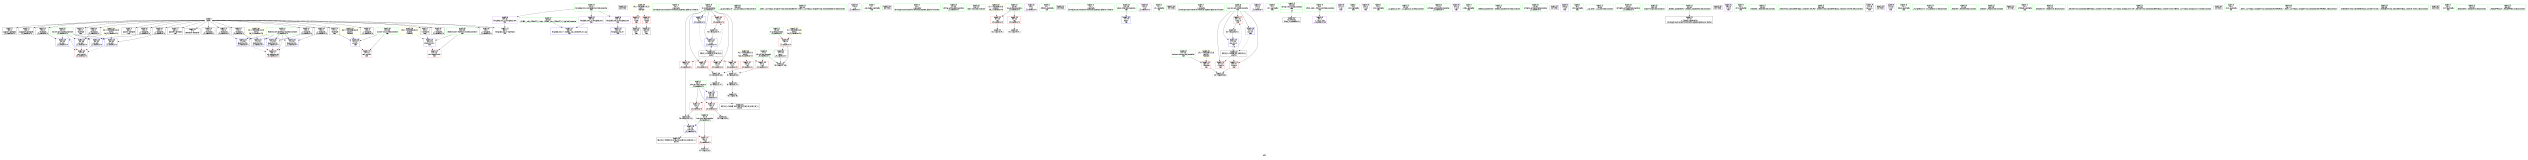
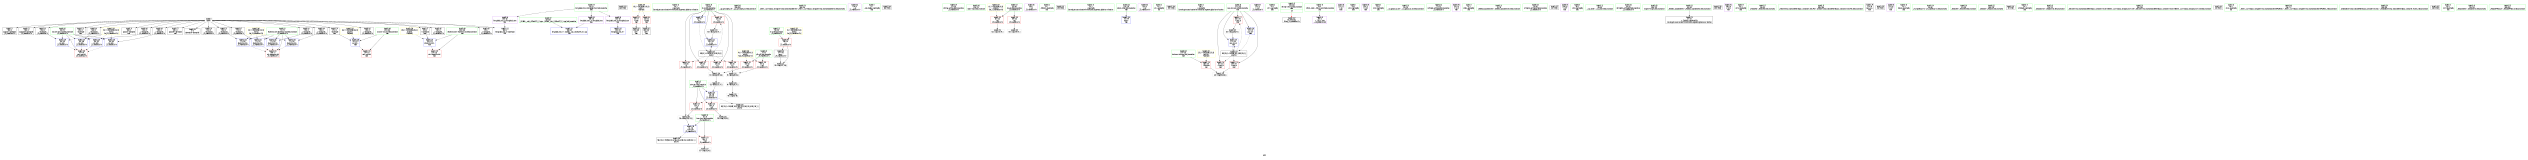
  digraph {
    fontname="Roboto Condensed"
    label=SVFG
    node [color=green fontname="Roboto Condensed" shape=record]
    edge [fontname="Roboto Condensed" style=solid]
    n1 [color=grey label="{NodeID: 0\nNullPtr}"]
    n2 [color=black label="{NodeID: 58\n2\<--3\ndummyVal\<--dummyVal\n}"]
    n3 [color=black label="{NodeID: 59\n122\<--3\n\<--dummyVal\n_Z5_mainB5cxx11v\n}"]
    n4 [color=black label="{NodeID: 60\n123\<--3\n\<--dummyVal\n_Z5_mainB5cxx11v\n}"]
    n5 [color=black label="{NodeID: 61\n125\<--3\n\<--dummyVal\n_Z5_mainB5cxx11v\n}"]
    n6 [color=black label="{NodeID: 62\n149\<--3\n\<--dummyVal\n_Z5_mainB5cxx11v\n}"]
    n7 [color=black label="{NodeID: 63\n150\<--3\n\<--dummyVal\n_Z5_mainB5cxx11v\n}"]
    n8 [color=black label="{NodeID: 64\n152\<--3\n\<--dummyVal\n_Z5_mainB5cxx11v\n}"]
    n9 [color=black label="{NodeID: 65\n167\<--3\n\<--dummyVal\n_Z5_mainB5cxx11v\n}"]
    n10 [color=black label="{NodeID: 66\n168\<--3\n\<--dummyVal\n_Z5_mainB5cxx11v\n}"]
    n11 [color=black label="{NodeID: 67\n170\<--3\n\<--dummyVal\n_Z5_mainB5cxx11v\n}"]
    n12 [color=black label="{NodeID: 68\n179\<--3\n\<--dummyVal\n_Z5_mainB5cxx11v\n}"]
    n13 [color=black label="{NodeID: 69\n180\<--3\n\<--dummyVal\n_Z5_mainB5cxx11v\n}"]
    n14 [color=black label="{NodeID: 70\n182\<--3\n\<--dummyVal\n_Z5_mainB5cxx11v\n}"]
    n15 [color=black label="{NodeID: 71\n189\<--3\nlpad.val\<--dummyVal\n_Z5_mainB5cxx11v\n}"]
    n16 [color=black label="{NodeID: 72\n190\<--3\nlpad.val23\<--dummyVal\n_Z5_mainB5cxx11v\n}"]
    n17 [color=black label="{NodeID: 73\n270\<--3\n\<--dummyVal\nmain\n}"]
    n18 [color=black label="{NodeID: 74\n271\<--3\n\<--dummyVal\nmain\n}"]
    n19 [color=black label="{NodeID: 75\n273\<--3\n\<--dummyVal\nmain\n}"]
    n20 [color=black label="{NodeID: 76\n280\<--3\nlpad.val\<--dummyVal\nmain\n}"]
    n21 [color=black label="{NodeID: 77\n281\<--3\nlpad.val9\<--dummyVal\nmain\n}"]
    n22 [color=blue label="{NodeID: 122\n309\<--3\nllvm.global_ctors_2\<--dummyVal\nGlob }" style=dotted]
    n23 [color=blue label="{NodeID: 125\n69\<--123\nexn.slot\<--\n_Z5_mainB5cxx11v\n}"]
    n24 [color=blue label="{NodeID: 126\n71\<--125\nehselector.slot\<--\n_Z5_mainB5cxx11v\n}"]
    n25 [color=blue label="{NodeID: 129\n69\<--150\nexn.slot\<--\n_Z5_mainB5cxx11v\n}"]
    n26 [color=blue label="{NodeID: 130\n71\<--152\nehselector.slot\<--\n_Z5_mainB5cxx11v\n}"]
    n27 [color=blue label="{NodeID: 131\n69\<--168\nexn.slot\<--\n_Z5_mainB5cxx11v\n}"]
    n28 [color=blue label="{NodeID: 132\n71\<--170\nehselector.slot\<--\n_Z5_mainB5cxx11v\n}"]
    n29 [color=blue label="{NodeID: 133\n69\<--180\nexn.slot\<--\n_Z5_mainB5cxx11v\n}"]
    n30 [color=blue label="{NodeID: 134\n71\<--182\nehselector.slot\<--\n_Z5_mainB5cxx11v\n}"]
    n31 [color=blue label="{NodeID: 138\n221\<--271\nexn.slot\<--\nmain\n}"]
    n32 [color=blue label="{NodeID: 139\n223\<--273\nehselector.slot\<--\nmain\n}"]
    n33 [color=red label="{NodeID: 109\n187\<--69\nexn\<--exn.slot\n_Z5_mainB5cxx11v\n}"]
    n34 [color=red label="{NodeID: 110\n188\<--71\nsel\<--ehselector.slot\n_Z5_mainB5cxx11v\n}"]
    n35 [color=red label="{NodeID: 118\n278\<--221\nexn\<--exn.slot\nmain\n}"]
    n36 [color=red label="{NodeID: 119\n279\<--223\nsel\<--ehselector.slot\nmain\n}"]
    n37 [color=black label="{NodeID: 263\n244 = PHI()\n}"]
    n38 [color=red label="{NodeID: 97\n226\<--17\n\<--stdin\nmain\n}"]
    n39 [color=black label="{NodeID: 81\n229\<--226\ncall\<--\nmain\n}"]
    n40 [label="{NodeID: 14\n29\<--1\n\<--dummyObj\nCan only get source location for instruction, argument, global var or function.}"]
    n41 [color=red label="{NodeID: 111\n135\<--73\n\<--win\n_Z5_mainB5cxx11v\n}"]
    n42 [color=grey label="{NodeID: 209\n136 = Binary(134, 135, )\n}"]
    n43 [color=blue label="{NodeID: 128\n75\<--136\nlose\<--sub\n_Z5_mainB5cxx11v\n}"]
    n44 [color=red label="{NodeID: 113\n156\<--75\n\<--lose\n_Z5_mainB5cxx11v\n}"]
    n45 [color=black label="{NodeID: 226\nMR_16V_2 = PHI(MR_16V_4, MR_16V_4, MR_16V_4, MR_16V_1, )\npts\{76 \}\n}"]
    n46 [label="{NodeID: 28\n65\<--66\nD\<--D_field_insensitive\n_Z5_mainB5cxx11v\n}"]
    n47 [color=red label="{NodeID: 104\n94\<--65\n\<--D\n_Z5_mainB5cxx11v\n}"]
    n48 [color=red label="{NodeID: 105\n102\<--65\n\<--D\n_Z5_mainB5cxx11v\n}"]
    n49 [color=red label="{NodeID: 106\n106\<--65\n\<--D\n_Z5_mainB5cxx11v\n}"]
    n50 [color=red label="{NodeID: 107\n129\<--65\n\<--D\n_Z5_mainB5cxx11v\n}"]
    n51 [color=red label="{NodeID: 108\n134\<--65\n\<--D\n_Z5_mainB5cxx11v\n}"]
    n52 [color=blue label="{NodeID: 123\n65\<--91\nD\<--\n_Z5_mainB5cxx11v\n}"]
    n53 [color=blue label="{NodeID: 124\n65\<--103\nD\<--inc\n_Z5_mainB5cxx11v\n}"]
    n54 [color=grey label="{NodeID: 212\n95 = Binary(93, 94, )\n}"]
    n55 [color=grey label="{NodeID: 210\n103 = Binary(102, 91, )\n}"]
    n56 [color=grey label="{NodeID: 208\n131 = Binary(129, 130, )\n}"]
    n57 [color=black label="{NodeID: 228\nMR_8V_3 = PHI(MR_8V_4, MR_8V_2, )\npts\{66 \}\n}"]
    n58 [color=grey label="{NodeID: 213\n96 = Binary(95, 97, )\n}"]
    n59 [color=black label="{NodeID: 80\n107\<--106\nconv\<--\n_Z5_mainB5cxx11v\n}"]
    n60 [color=grey label="{NodeID: 215\n109 = cmp(107, 108, )\n}"]
    n61 [color=grey label="{NodeID: 211\n132 = Binary(131, 97, )\n}"]
    n62 [color=blue label="{NodeID: 127\n73\<--132\nwin\<--div\n_Z5_mainB5cxx11v\n}"]
    n63 [color=red label="{NodeID: 112\n138\<--73\n\<--win\n_Z5_mainB5cxx11v\n}"]
    n64 [color=black label="{NodeID: 225\nMR_14V_2 = PHI(MR_14V_4, MR_14V_4, MR_14V_4, MR_14V_1, )\npts\{74 \}\n}"]
    n65 [label="{NodeID: 42\n204\<--205\n__gxx_personality_v0\<--__gxx_personality_v0_field_insensitive\n}"]
    n66 [label="{NodeID: 56\n263\<--264\n_ZNSt7__cxx1112basic_stringIcSt11char_traitsIcESaIcEED1Ev\<--_ZNSt7__cxx1112basic_stringIcSt11char_traitsIcESaIcEED1Ev_field_insensitive\n}"]
    n67 [color=yellow label="{NodeID: 236\n4V_1 = ENCHI(MR_4V_0)\npts\{62 \}\nFun[_Z5_mainB5cxx11v]}" style=double]
    n68 [color=red label="{NodeID: 100\n93\<--61\n\<--pD\n_Z5_mainB5cxx11v\n}"]
    n69 [color=red label="{NodeID: 101\n130\<--61\n\<--pD\n_Z5_mainB5cxx11v\n}"]
    n70 [color=purple label="{NodeID: 84\n114\<--9\n\<--.str\n_Z5_mainB5cxx11v\n}"]
    n71 [label="{NodeID: 1\n7\<--1\n__dso_handle\<--dummyObj\nGlob }"]
    n72 [color=black label="{NodeID: 264\n248 = PHI()\n}"]
    n73 [color=red label="{NodeID: 98\n232\<--22\n\<--stdout\nmain\n}"]
    n74 [color=black label="{NodeID: 82\n235\<--232\ncall1\<--\nmain\n}"]
-   n75 [label="{NodeID: 15\n91\<--1\n\<--dummyObj\nCan only get source location for instruction, argument, global var or function.}"]
    n76 [color=grey label="{NodeID: 218\n139 = cmp(138, 99, )\n}"]
    n77 [label="{NodeID: 29\n67\<--68\nref.tmp\<--ref.tmp_field_insensitive\n_Z5_mainB5cxx11v\n}"]
    n78 [color=grey label="{NodeID: 217\n157 = cmp(156, 99, )\n}"]
    n79 [label="{NodeID: 43\n210\<--211\nmain\<--main_field_insensitive\n}"]
    n80 [label="{NodeID: 57\n30\<--303\n_GLOBAL__sub_I_ACRushTC_0_1.cpp\<--_GLOBAL__sub_I_ACRushTC_0_1.cpp_field_insensitive\n}"]
    n81 [color=blue label="{NodeID: 121\n308\<--30\nllvm.global_ctors_1\<--_GLOBAL__sub_I_ACRushTC_0_1.cpp\nGlob }"]
    n82 [color=yellow label="{NodeID: 237\n6V_1 = ENCHI(MR_6V_0)\npts\{64 \}\nFun[_Z5_mainB5cxx11v]}" style=double]
    n83 [color=red label="{NodeID: 102\n141\<--63\n\<--pG\n_Z5_mainB5cxx11v\n}"]
    n84 [color=grey label="{NodeID: 214\n142 = cmp(141, 99, )\n}"]
    n85 [color=red label="{NodeID: 103\n159\<--63\n\<--pG\n_Z5_mainB5cxx11v\n}"]
    n86 [color=grey label="{NodeID: 220\n160 = cmp(159, 97, )\n}"]
    n87 [color=purple label="{NodeID: 85\n145\<--9\n\<--.str\n_Z8_mainB5cxx11v\n}"]
    n88 [label="{NodeID: 2\n8\<--1\n_ZSt3cin\<--dummyObj\nGlob }"]
    n89 [color=black label="{NodeID: 265\n252 = PHI()\n}"]
    n90 [color=red label="{NodeID: 99\n108\<--59\n\<--n\n_Z5_mainB5cxx11v\n}"]
    n91 [label="{NodeID: 16\n97\<--1\n\<--dummyObj\nCan only get source location for instruction, argument, global var or function.}"]
    n92 [label="{NodeID: 30\n69\<--70\nexn.slot\<--exn.slot_field_insensitive\n_Z5_mainB5cxx11v\n}"]
    n93 [label="{NodeID: 44\n213\<--214\nretval\<--retval_field_insensitive\nmain\n}"]
    n94 [color=blue label="{NodeID: 135\n213\<--99\nretval\<--\nmain\n}"]
    n95 [color=purple label="{NodeID: 86\n163\<--9\n\<--.str\n_Z5_mainB5cxx11v\n}"]
    n96 [label="{NodeID: 3\n9\<--1\n.str\<--dummyObj\nGlob }"]
    n97 [color=black label="{NodeID: 266\n257 = PHI()\n}"]
    n98 [color=grey label="{NodeID: 219\n98 = cmp(96, 99, )\n}"]
    n99 [label="{NodeID: 17\n99\<--1\n\<--dummyObj\nCan only get source location for instruction, argument, global var or function.}"]
    n100 [color=red label="{NodeID: 114\n240\<--215\n\<--testcase\nmain\n}"]
    n101 [color=grey label="{NodeID: 216\n241 = cmp(239, 240, )\n}"]
    n102 [label="{NodeID: 31\n71\<--72\nehselector.slot\<--ehselector.slot_field_insensitive\n_Z5_mainB5cxx11v\n}"]
    n103 [label="{NodeID: 45\n215\<--216\ntestcase\<--testcase_field_insensitive\nmain\n}"]
    n104 [color=yellow label="{NodeID: 239\n10V_1 = ENCHI(MR_10V_0)\npts\{70 \}\nFun[_Z5_mainB5cxx11v]}" style=double]
    n105 [color=purple label="{NodeID: 87\n175\<--11\n\<--.str.1\n_Z5_mainB5cxx11v\n}"]
    n106 [label="{NodeID: 4\n11\<--1\n.str.1\<--dummyObj\nGlob }"]
    n107 [color=black label="{NodeID: 267\n58 = PHI(219, )\n0th arg _Z5_mainB5cxx11v }"]
    n108 [label="{NodeID: 18\n4\<--6\n_ZStL8__ioinit\<--_ZStL8__ioinit_field_insensitive\nGlob }"]
    n109 [color=purple label="{NodeID: 83\n39\<--4\n\<--_ZStL8__ioinit\n__cxx_global_var_init\n}"]
    n110 [color=red label="{NodeID: 115\n239\<--217\n\<--case_id\nmain\n}"]
    n111 [label="{NodeID: 32\n73\<--74\nwin\<--win_field_insensitive\n_Z5_mainB5cxx11v\n}"]
    n112 [label="{NodeID: 46\n217\<--218\ncase_id\<--case_id_field_insensitive\nmain\n}"]
    n113 [color=red label="{NodeID: 116\n247\<--217\n\<--case_id\nmain\n}"]
    n114 [color=red label="{NodeID: 117\n266\<--217\n\<--case_id\nmain\n}"]
    n115 [color=blue label="{NodeID: 136\n217\<--91\ncase_id\<--\nmain\n}"]
    n116 [color=blue label="{NodeID: 137\n217\<--267\ncase_id\<--inc\nmain\n}"]
    n117 [color=grey label="{NodeID: 207\n267 = Binary(266, 91, )\n}"]
    n118 [color=black label="{NodeID: 227\nMR_24V_3 = PHI(MR_24V_4, MR_24V_2, )\npts\{218 \}\n}"]
    n119 [color=yellow label="{NodeID: 240\n12V_1 = ENCHI(MR_12V_0)\npts\{72 \}\nFun[_Z5_mainB5cxx11v]}" style=double]
    n120 [color=purple label="{NodeID: 88\n227\<--13\n\<--.str.2\nmain\n}"]
    n121 [label="{NodeID: 5\n13\<--1\n.str.2\<--dummyObj\nGlob }"]
    n122 [label="{NodeID: 19\n28\<--32\nllvm.global_ctors\<--llvm.global_ctors_field_insensitive\nGlob }"]
    n123 [color=purple label="{NodeID: 94\n307\<--28\nllvm.global_ctors_0\<--llvm.global_ctors\nGlob }"]
    n124 [color=purple label="{NodeID: 95\n308\<--28\nllvm.global_ctors_1\<--llvm.global_ctors\nGlob }"]
    n125 [color=purple label="{NodeID: 96\n309\<--28\nllvm.global_ctors_2\<--llvm.global_ctors\nGlob }"]
    n126 [color=blue label="{NodeID: 120\n307\<--29\nllvm.global_ctors_0\<--\nGlob }"]
    n127 [label="{NodeID: 33\n75\<--76\nlose\<--lose_field_insensitive\n_Z5_mainB5cxx11v\n}"]
    n128 [label="{NodeID: 47\n219\<--220\nref.tmp\<--ref.tmp_field_insensitive\nmain\n|{<s0>28}}"]
    n129 [color=purple label="{NodeID: 89\n228\<--15\n\<--.str.3\nmain\n}"]
    n130 [label="{NodeID: 6\n15\<--1\n.str.3\<--dummyObj\nGlob }"]
    n131 [label="{NodeID: 20\n33\<--34\n__cxx_global_var_init\<--__cxx_global_var_init_field_insensitive\n}"]
    n132 [label="{NodeID: 34\n77\<--78\nref.tmp8\<--ref.tmp8_field_insensitive\n_Z5_mainB5cxx11v\n}"]
    n133 [label="{NodeID: 48\n221\<--222\nexn.slot\<--exn.slot_field_insensitive\nmain\n}"]
    n134 [color=purple label="{NodeID: 90\n233\<--18\n\<--.str.4\nmain\n}"]
    n135 [label="{NodeID: 7\n17\<--1\nstdin\<--dummyObj\nGlob }"]
    n136 [label="{NodeID: 21\n37\<--38\n_ZNSt8ios_base4InitC1Ev\<--_ZNSt8ios_base4InitC1Ev_field_insensitive\n}"]
    n137 [label="{NodeID: 35\n79\<--80\nref.tmp16\<--ref.tmp16_field_insensitive\n_Z5_mainB5cxx11v\n}"]
    n138 [label="{NodeID: 49\n223\<--224\nehselector.slot\<--ehselector.slot_field_insensitive\nmain\n}"]
    n139 [color=yellow label="{NodeID: 229\n18V_1 = ENCHI(MR_18V_0)\npts\{1 \}\nFun[main]}" style=double]
    n140 [color=black label="{NodeID: 257\n83 = PHI()\n}"]
    n141 [color=purple label="{NodeID: 91\n234\<--20\n\<--.str.5\nmain\n}"]
    n142 [label="{NodeID: 8\n18\<--1\n.str.4\<--dummyObj\nGlob }"]
    n143 [label="{NodeID: 22\n43\<--44\n__cxa_atexit\<--__cxa_atexit_field_insensitive\n}"]
    n144 [label="{NodeID: 36\n81\<--82\nref.tmp20\<--ref.tmp20_field_insensitive\n_Z5_mainB5cxx11v\n}"]
    n145 [label="{NodeID: 50\n230\<--231\nfreopen\<--freopen_field_insensitive\n}"]
    n146 [color=black label="{NodeID: 78\n41\<--42\n\<--_ZNSt8ios_base4InitD1Ev\nCan only get source location for instruction, argument, global var or function.}"]
    n147 [color=black label="{NodeID: 258\n254 = PHI()\n}"]
    n148 [color=purple label="{NodeID: 92\n243\<--24\n\<--.str.6\nmain\n}"]
    n149 [label="{NodeID: 9\n20\<--1\n.str.5\<--dummyObj\nGlob }"]
    n150 [label="{NodeID: 23\n42\<--48\n_ZNSt8ios_base4InitD1Ev\<--_ZNSt8ios_base4InitD1Ev_field_insensitive\n}"]
    n151 [label="{NodeID: 37\n84\<--85\n_ZNSirsERx\<--_ZNSirsERx_field_insensitive\n}"]
    n152 [label="{NodeID: 51\n245\<--246\n_ZStlsISt11char_traitsIcEERSt13basic_ostreamIcT_ES5_PKc\<--_ZStlsISt11char_traitsIcEERSt13basic_ostreamIcT_ES5_PKc_field_insensitive\n}"]
    n153 [color=yellow label="{NodeID: 231\n22V_1 = ENCHI(MR_22V_0)\npts\{216 \}\nFun[main]}" style=double]
    n154 [color=black label="{NodeID: 79\n212\<--99\nmain_ret\<--\nmain\n}"]
    n155 [color=black label="{NodeID: 259\n86 = PHI()\n}"]
    n156 [color=purple label="{NodeID: 93\n251\<--26\n\<--.str.7\nmain\n}"]
    n157 [label="{NodeID: 10\n22\<--1\nstdout\<--dummyObj\nGlob }"]
    n158 [label="{NodeID: 24\n55\<--56\n_Z5_mainB5cxx11v\<--_Z5_mainB5cxx11v_field_insensitive\n}"]
    n159 [label="{NodeID: 38\n87\<--88\n_ZNSirsERi\<--_ZNSirsERi_field_insensitive\n}"]
    n160 [label="{NodeID: 52\n249\<--250\n_ZNSolsEi\<--_ZNSolsEi_field_insensitive\n}"]
    n161 [color=black label="{NodeID: 260\n89 = PHI()\n}"]
    n162 [label="{NodeID: 11\n23\<--1\n_ZSt4cout\<--dummyObj\nGlob }"]
    n163 [label="{NodeID: 25\n59\<--60\nn\<--n_field_insensitive\n_Z5_mainB5cxx11v\n}"]
    n164 [label="{NodeID: 39\n112\<--113\n_ZNSaIcEC1Ev\<--_ZNSaIcEC1Ev_field_insensitive\n}"]
    n165 [label="{NodeID: 53\n255\<--256\n_ZStlsIcSt11char_traitsIcESaIcEERSt13basic_ostreamIT_T0_ES7_RKNSt7__cxx1112basic_stringIS4_S5_T1_EE\<--_ZStlsIcSt11char_traitsIcESaIcEERSt13basic_ostreamIT_T0_ES7_RKNSt7__cxx1112basic_stringIS4_S5_T1_EE_field_insensitive\n}"]
    n166 [color=yellow label="{NodeID: 233\n26V_1 = ENCHI(MR_26V_0)\npts\{222 \}\nFun[main]}" style=double]
    n167 [color=black label="{NodeID: 261\n40 = PHI()\n}"]
    n168 [label="{NodeID: 12\n24\<--1\n.str.6\<--dummyObj\nGlob }"]
    n169 [label="{NodeID: 26\n61\<--62\npD\<--pD_field_insensitive\n_Z5_mainB5cxx11v\n}"]
    n170 [label="{NodeID: 40\n116\<--117\n_ZNSt7__cxx1112basic_stringIcSt11char_traitsIcESaIcEEC1EPKcRKS3_\<--_ZNSt7__cxx1112basic_stringIcSt11char_traitsIcESaIcEEC1EPKcRKS3__field_insensitive\n}"]
    n171 [label="{NodeID: 54\n258\<--259\n_ZSt4endlIcSt11char_traitsIcEERSt13basic_ostreamIT_T0_ES6_\<--_ZSt4endlIcSt11char_traitsIcEERSt13basic_ostreamIT_T0_ES6__field_insensitive\n}"]
    n172 [color=yellow label="{NodeID: 234\n28V_1 = ENCHI(MR_28V_0)\npts\{224 \}\nFun[main]}" style=double]
    n173 [color=black label="{NodeID: 262\n236 = PHI()\n}"]
    n174 [label="{NodeID: 13\n26\<--1\n.str.7\<--dummyObj\nGlob }"]
    n175 [label="{NodeID: 27\n63\<--64\npG\<--pG_field_insensitive\n_Z5_mainB5cxx11v\n}"]
    n176 [label="{NodeID: 41\n119\<--120\n_ZNSaIcED1Ev\<--_ZNSaIcED1Ev_field_insensitive\n}"]
    n177 [label="{NodeID: 55\n260\<--261\n_ZNSolsEPFRSoS_E\<--_ZNSolsEPFRSoS_E_field_insensitive\n}"]
    n178 [color=yellow label="{NodeID: 235\n2V_1 = ENCHI(MR_2V_0)\npts\{60 \}\nFun[_Z5_mainB5cxx11v]}" style=double]
    n1 -> n2
    n1 -> n3
    n1 -> n4
    n1 -> n5
    n1 -> n6
    n1 -> n7
    n1 -> n8
    n1 -> n9
    n1 -> n10
    n1 -> n11
    n1 -> n12
    n1 -> n13
    n1 -> n14
    n1 -> n15
    n1 -> n16
    n1 -> n17
    n1 -> n18
    n1 -> n19
    n1 -> n20
    n1 -> n21
    n1 -> n22
    n4 -> n23
    n5 -> n24
    n7 -> n25
    n8 -> n26
    n10 -> n27
    n11 -> n28
    n13 -> n29
    n14 -> n30
    n18 -> n31
    n19 -> n32
    n23 -> n33 [style=dashed]
    n24 -> n34 [style=dashed]
    n25 -> n33 [style=dashed]
    n26 -> n34 [style=dashed]
    n27 -> n33 [style=dashed]
    n28 -> n34 [style=dashed]
    n29 -> n33 [style=dashed]
    n30 -> n34 [style=dashed]
    n31 -> n35 [style=dashed]
    n32 -> n36 [style=dashed]
    n38 -> n39
    n41 -> n42
    n42 -> n43
    n43 -> n44 [style=dashed]
    n43 -> n45 [style=dashed]
    n44 -> n78
    n46 -> n47
    n46 -> n48
    n46 -> n49
    n46 -> n50
    n46 -> n51
    n46 -> n52
    n46 -> n53
    n47 -> n54
    n48 -> n55
    n50 -> n56
    n51 -> n42
    n52 -> n57 [style=dashed]
    n53 -> n57 [style=dashed]
    n54 -> n58
    n55 -> n53
    n56 -> n61
    n57 -> n47 [style=dashed]
    n57 -> n48 [style=dashed]
    n57 -> n49 [style=dashed]
    n57 -> n50 [style=dashed]
    n57 -> n51 [style=dashed]
    n57 -> n53 [style=dashed]
    n58 -> n98
    n59 -> n60
    n61 -> n62
    n62 -> n41 [style=dashed]
    n62 -> n63 [style=dashed]
    n62 -> n64 [style=dashed]
    n63 -> n76
    n67 -> n68 [style=dashed]
    n67 -> n69 [style=dashed]
    n68 -> n54
    n69 -> n56
    n73 -> n74
    n80 -> n81
    n82 -> n83 [style=dashed]
    n83 -> n84
    n85 -> n86
    n90 -> n59
    n90 -> n60
    n92 -> n23
    n92 -> n25
    n92 -> n27
    n92 -> n29
    n92 -> n33
    n93 -> n94
    n100 -> n101
    n102 -> n24
    n102 -> n26
    n102 -> n28
    n102 -> n30
    n102 -> n34
    n103 -> n100
    n104 -> n23 [style=dashed]
    n104 -> n25 [style=dashed]
    n104 -> n27 [style=dashed]
    n104 -> n29 [style=dashed]
    n108 -> n109
    n110 -> n101
    n111 -> n41
    n111 -> n62
    n111 -> n63
    n112 -> n110
    n112 -> n113
    n112 -> n114
    n112 -> n115
    n112 -> n116
    n114 -> n117
    n115 -> n118 [style=dashed]
    n116 -> n118 [style=dashed]
    n117 -> n116
    n118 -> n110 [style=dashed]
    n118 -> n113 [style=dashed]
    n118 -> n114 [style=dashed]
    n118 -> n116 [style=dashed]
    n119 -> n24 [style=dashed]
    n119 -> n26 [style=dashed]
    n119 -> n28 [style=dashed]
    n119 -> n30 [style=dashed]
    n122 -> n123
    n122 -> n124
    n122 -> n125
    n123 -> n126
    n124 -> n81
    n125 -> n22
    n127 -> n43
    n127 -> n44
    n128 -> n107 [color=red tailport=s0]
    n133 -> n31
    n133 -> n35
    n138 -> n32
    n138 -> n36
    n139 -> n38 [style=dashed]
    n139 -> n73 [style=dashed]
    n150 -> n146
    n153 -> n100 [style=dashed]
    n163 -> n90
    n166 -> n31 [style=dashed]
    n169 -> n68
-   n169 -> n60
+   n169 -> n69
    n172 -> n32 [style=dashed]
    n175 -> n83
    n175 -> n85
    n178 -> n90 [style=dashed]
  }
